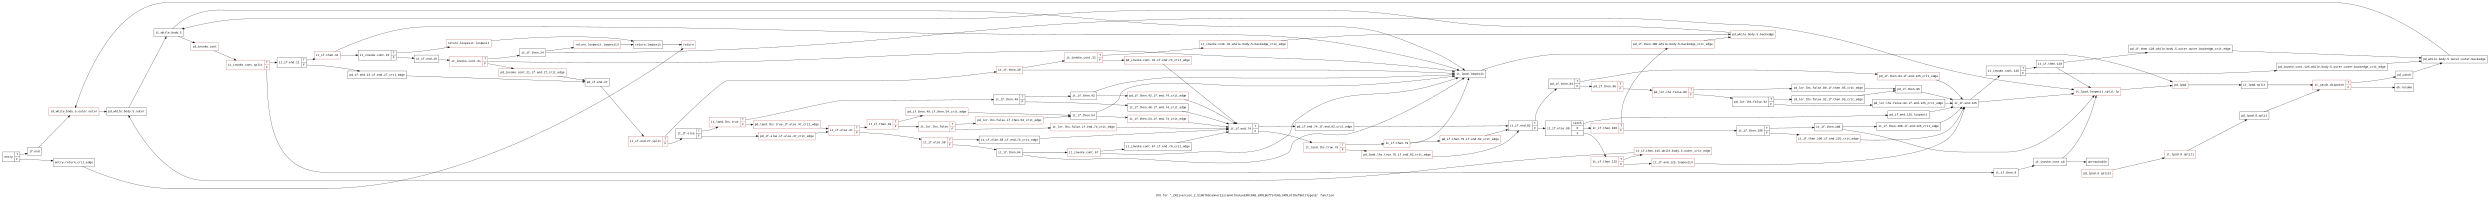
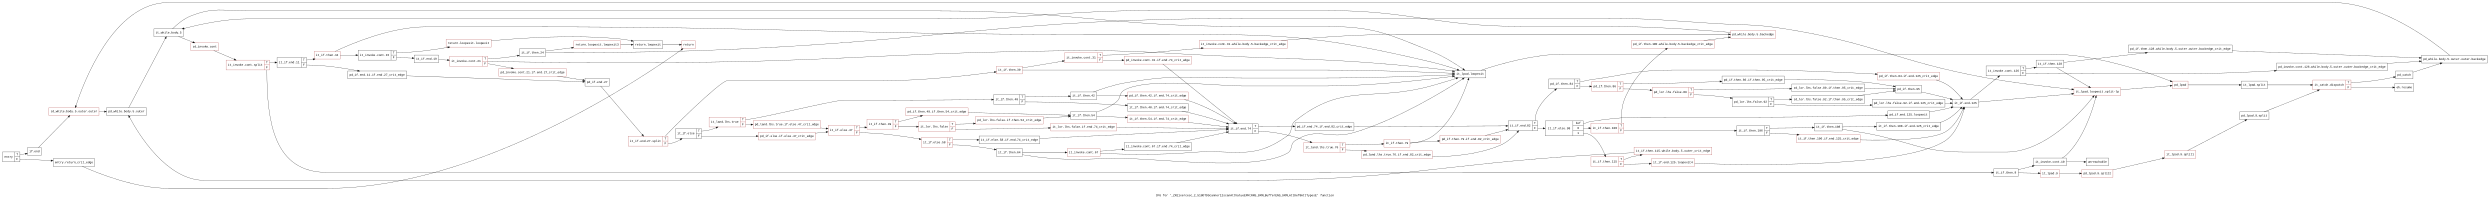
  digraph {
    fontname="Liberation Mono"
    label="CFG for '_ZN11xercesc_2_510DTDScanner12scanAttValueEPKtRNS_9XMLBufferENS_9XMLAttDef8AttTypesE' function"
    rankdir=LR
    node [color=black fontname="Liberation Mono" shape=record]
    edge [fontname="Liberation Mono"]
    n1 [label="{entry|{<s0>T|<s1>F}}"]
    n2 [label="{if.end}"]
    n3 [label="{entry.return_crit_edge}"]
    n4 [color=brown label="{pd_while.body.5.outer.outer}"]
    n5 [color=brown label="{return}"]
    n6 [label="{pd_while.body.5.outer}"]
    n7 [label="{it_while.body.5}"]
    n8 [color=brown label="{pd_invoke.cont}"]
    n9 [label="{it_lpad.loopexit}"]
    n10 [color=brown label="{it_invoke.cont.split|{<s0>T|<s1>F}}"]
    n11 [color=brown label="{pd_lpad}"]
    n12 [label="{it_if.end.11|{<s0>T|<s1>F}}"]
    n13 [label="{it_if.then.8}"]
    n14 [label="{it_lpad.split}"]
    n15 [color=brown label="{it_if.then.13}"]
    n16 [label="{pd_if.end.11.if.end.27_crit_edge}"]
    n17 [label="{it_invoke.cont.10}"]
+   n18 [color=brown label="{it_lpad.9}"]
    n19 [label="{it_invoke.cont.15|{<s0>T|<s1>F}}"]
    n20 [label="{pd_if.end.27}"]
    n21 [label="{unreachable}"]
    n22 [color=brown label="{it_lpad.loopexit.split-lp}"]
    n23 [color=brown label="{pd_lpad.9.split2}"]
    n24 [color=brown label="{it_lpad.9.split1}"]
    n25 [color=brown label="{it_catch.dispatch|{<s0>T|<s1>F}}"]
    n26 [label="{pd_catch}"]
    n27 [label="{eh.resume}"]
    n28 [label="{pd_while.body.5.outer.outer.backedge}"]
    n29 [label="{pd_lpad.9.split}"]
    n30 [color=brown label="{return.loopexit.loopexit}"]
    n31 [label="{it_if.end.19}"]
    n32 [color=brown label="{it_if.end.27.split|{<s0>T|<s1>F}}"]
    n33 [color=brown label="{it_if.then.30}"]
    n34 [label="{it_if.else|{<s0>T|<s1>F}}"]
    n35 [label="{return.loopexit}"]
    n36 [color=brown label="{it_invoke.cont.21|{<s0>T|<s1>F}}"]
    n37 [label="{it_if.then.24}"]
    n38 [color=brown label="{pd_invoke.cont.21.if.end.27_crit_edge}"]
    n39 [color=brown label="{return.loopexit.loopexit3}"]
    n40 [color=brown label="{it_invoke.cont.31|{<s0>T|<s1>F}}"]
    n41 [color=brown label="{it_land.lhs.true|{<s0>T|<s1>F}}"]
    n42 [color=brown label="{pd_if.else.if.else.47_crit_edge}"]
    n43 [color=brown label="{it_invoke.cont.31.while.body.5.backedge_crit_edge}"]
    n44 [color=brown label="{pd_invoke.cont.31.if.end.74_crit_edge}"]
    n45 [label="{it_if.then.40|{<s0>T|<s1>F}}"]
    n46 [color=brown label="{pd_land.lhs.true.if.else.47_crit_edge}"]
    n47 [color=brown label="{it_if.else.47|{<s0>T|<s1>F}}"]
    n48 [color=brown label="{pd_while.body.5.backedge}"]
    n49 [label="{it_if.end.74|{<s0>T|<s1>F}}"]
    n50 [label="{pd_if.end.74.if.end.82_crit_edge}"]
    n51 [color=brown label="{it_land.lhs.true.76|{<s0>T|<s1>F}}"]
    n52 [label="{it_if.end.82|{<s0>T|<s1>F}}"]
    n53 [color=brown label="{it_if.then.79}"]
    n54 [color=brown label="{pd_land.lhs.true.76.if.end.82_crit_edge}"]
    n55 [label="{it_if.then.42}"]
    n56 [label="{it_if.then.40.if.end.74_crit_edge}"]
    n57 [color=brown label="{it_if.then.49|{<s0>T|<s1>F}}"]
    n58 [color=brown label="{it_if.else.58|{<s0>T|<s1>F}}"]
    n59 [color=brown label="{pd_if.then.49.if.then.54_crit_edge}"]
    n60 [color=brown label="{it_lor.lhs.false|{<s0>T|<s1>F}}"]
    n61 [label="{it_if.else.58.if.end.74_crit_edge}"]
    n62 [label="{it_if.then.64}"]
    n63 [color=brown label="{pd_if.then.42.if.end.74_crit_edge}"]
    n64 [label="{it_if.then.54}"]
    n65 [color=brown label="{pd_lor.lhs.false.if.then.54_crit_edge}"]
    n66 [color=brown label="{it_lor.lhs.false.if.end.74_crit_edge}"]
    n67 [color=brown label="{it_invoke.cont.67}"]
    n68 [color=brown label="{it_if.then.54.if.end.74_crit_edge}"]
    n69 [label="{it_invoke.cont.67.if.end.74_crit_edge}"]
    n70 [label="{pd_if.then.84|{<s0>T|<s1>F}}"]
-   n71 [label="{it_if.else.98|{<s0>catch|<s1>0|<s2>1}}"]
+   n71 [label="{it_if.else.98|{<s0>def|<s1>0|<s2>1}}"]
    n72 [color=brown label="{pd_if.then.79.if.end.82_crit_edge}"]
    n73 [color=brown label="{pd_if.then.84.if.end.125_crit_edge}"]
    n74 [color=brown label="{pd_if.then.86|{<s0>T|<s1>F}}"]
    n75 [label="{pd_if.end.125.loopexit}"]
    n76 [color=brown label="{it_if.then.100|{<s0>T|<s1>F}}"]
    n77 [color=brown label="{it_if.then.115|{<s0>T|<s1>F}}"]
    n78 [label="{it_if.end.125}"]
+   n79 [label="{pd_if.then.86.if.then.95_crit_edge}"]
    n80 [color=brown label="{pd_lor.lhs.false.89|{<s0>T|<s1>F}}"]
    n81 [color=brown label="{pd_if.then.100.while.body.5.backedge_crit_edge}"]
    n82 [label="{it_if.then.106|{<s0>T|<s1>F}}"]
    n83 [color=brown label="{it_if.then.115.while.body.5.outer_crit_edge}"]
    n84 [color=brown label="{it_if.end.125.loopexit4}"]
    n85 [label="{it_invoke.cont.126|{<s0>T|<s1>F}}"]
    n86 [label="{pd_if.then.95}"]
    n87 [label="{pd_lor.lhs.false.89.if.then.95_crit_edge}"]
    n88 [label="{pd_lor.lhs.false.92|{<s0>T|<s1>F}}"]
    n89 [label="{it_if.then.128}"]
    n90 [label="{pd_invoke.cont.126.while.body.5.outer.outer.backedge_crit_edge}"]
    n91 [label="{pd_lor.lhs.false.92.if.then.95_crit_edge}"]
    n92 [label="{pd_lor.lhs.false.92.if.end.125_crit_edge}"]
    n93 [label="{it_if.then.108}"]
    n94 [color=brown label="{it_if.then.106.if.end.125_crit_edge}"]
    n95 [label="{it_if.then.108.if.end.125_crit_edge}"]
    n96 [label="{pd_if.then.128.while.body.5.outer.outer.backedge_crit_edge}"]
    n1 -> n2 [tailport=s0]
    n1 -> n3 [tailport=s1]
    n2 -> n4
    n3 -> n5
    n4 -> n6
    n6 -> n7
    n7 -> n8
    n7 -> n9
    n8 -> n10
    n9 -> n11
    n10 -> n12 [tailport=s0]
    n10 -> n13 [tailport=s1]
    n11 -> n14
    n12 -> n15 [tailport=s0]
    n12 -> n16 [tailport=s1]
    n13 -> n17
+   n13 -> n18
    n14 -> n25
    n15 -> n9
    n15 -> n19
    n16 -> n20
    n17 -> n21
    n17 -> n22
+   n18 -> n23
    n19 -> n30 [tailport=s0]
    n19 -> n31 [tailport=s1]
    n20 -> n32
    n22 -> n11
    n23 -> n24
    n24 -> n29
    n25 -> n26 [tailport=s0]
    n25 -> n27 [tailport=s1]
    n26 -> n28
    n28 -> n4
    n29 -> n25
    n30 -> n35
    n31 -> n36
    n32 -> n33 [tailport=s0]
    n32 -> n34 [tailport=s1]
    n33 -> n9
    n33 -> n40
    n34 -> n41 [tailport=s0]
    n34 -> n42 [tailport=s1]
    n35 -> n5
    n36 -> n9
    n36 -> n37 [tailport=s0]
    n36 -> n38 [tailport=s1]
    n37 -> n22
    n37 -> n39
    n38 -> n20
    n39 -> n35
    n40 -> n43 [tailport=s0]
    n40 -> n44 [tailport=s1]
    n41 -> n45 [tailport=s0]
    n41 -> n46 [tailport=s1]
    n42 -> n47
    n43 -> n48
    n44 -> n49
    n45 -> n55 [tailport=s0]
    n45 -> n56 [tailport=s1]
    n46 -> n47
    n47 -> n57 [tailport=s0]
    n47 -> n58 [tailport=s1]
    n48 -> n7
    n49 -> n50 [tailport=s0]
    n49 -> n51 [tailport=s1]
    n50 -> n52
    n51 -> n53 [tailport=s0]
    n51 -> n54 [tailport=s1]
    n52 -> n70 [tailport=s0]
    n52 -> n71 [tailport=s1]
    n53 -> n9
    n53 -> n72
    n54 -> n52
    n55 -> n9
    n55 -> n63
    n56 -> n49
    n57 -> n59 [tailport=s0]
    n57 -> n60 [tailport=s1]
    n58 -> n61 [tailport=s0]
    n58 -> n62 [tailport=s1]
    n59 -> n64
    n60 -> n65 [tailport=s0]
    n60 -> n66 [tailport=s1]
    n61 -> n49
    n62 -> n9
    n62 -> n67
    n63 -> n49
    n64 -> n9
    n64 -> n68
    n65 -> n64
    n66 -> n49
    n67 -> n9
    n67 -> n69
    n68 -> n49
    n69 -> n49
    n70 -> n73 [tailport=s0]
    n70 -> n74 [tailport=s1]
    n71 -> n75 [tailport=s0]
    n71 -> n76 [tailport=s1]
    n71 -> n77 [tailport=s2]
    n72 -> n52
    n73 -> n78
+   n74 -> n79 [tailport=s0]
    n74 -> n80 [tailport=s1]
    n75 -> n78
    n76 -> n81 [tailport=s0]
    n76 -> n82 [tailport=s1]
    n77 -> n83 [tailport=s0]
    n77 -> n84 [tailport=s1]
    n78 -> n22
    n78 -> n85
+   n79 -> n86
    n80 -> n87 [tailport=s0]
    n80 -> n88 [tailport=s1]
    n81 -> n48
    n82 -> n93 [tailport=s0]
    n82 -> n94 [tailport=s1]
    n83 -> n6
    n84 -> n78
    n85 -> n89 [tailport=s0]
    n85 -> n90 [tailport=s1]
    n86 -> n78
    n87 -> n86
    n88 -> n91 [tailport=s0]
    n88 -> n92 [tailport=s1]
    n89 -> n22
    n89 -> n96
    n90 -> n28
    n91 -> n86
    n92 -> n78
    n93 -> n22
    n93 -> n95
    n94 -> n78
    n95 -> n78
    n96 -> n28
  }
